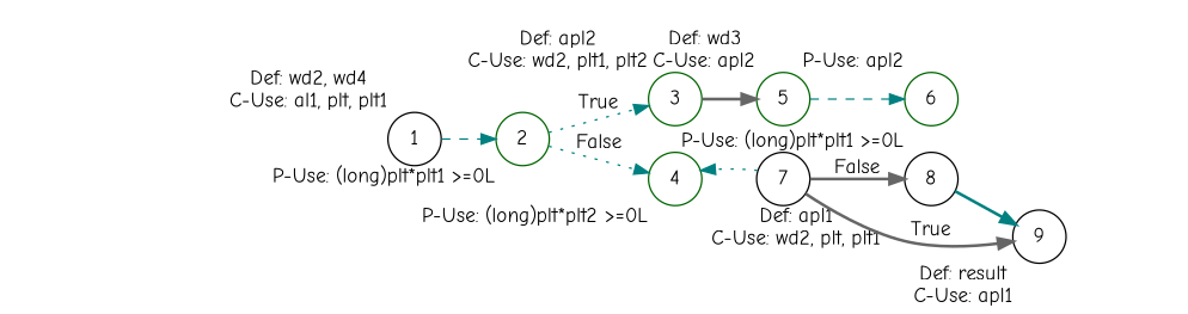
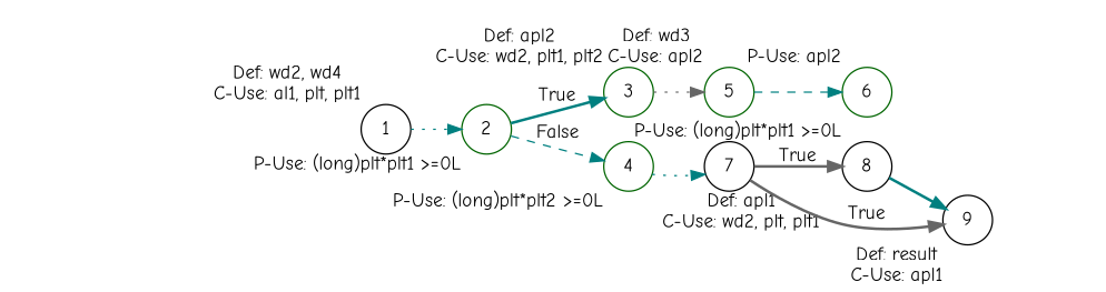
  digraph {
    fontname="Comic Neue"
    rankdir=LR
    node [color=darkgreen fontname="Comic Neue" shape=circle xlabel="P-Use: (long)plt*plt1 >=0L"]
    edge [color=teal fontname="Comic Neue" style=dotted]
    n1 [color=black label=1 xlabel="Def: wd2, wd4\nC-Use: al1, plt, plt1"]
    n2 [label=2]
    n3 [label=3 xlabel="Def: apl2\nC-Use: wd2, plt1, plt2"]
    n4 [label=4 xlabel="P-Use: (long)plt*plt2 >=0L"]
    n5 [label=5 xlabel="Def: wd3\nC-Use: apl2"]
    n6 [color=black label=7 xlabel="Def: apl1\nC-Use: wd2, plt, plt1"]
    n7 [label=6 xlabel="P-Use: apl2"]
    n8 [color=black label=8]
    n9 [color=black label=9 xlabel="Def: result\nC-Use: apl1"]
-   n1 -> n2 [style=dashed]
-   n2 -> n3 [label=True]
-   n2 -> n4 [label=False]
-   n3 -> n5 [color=gray40 style=bold]
-   n6 -> n4
+   n1 -> n2
+   n2 -> n3 [label=True style=bold]
+   n2 -> n4 [label=False style=dashed]
+   n3 -> n5 [color=gray40]
+   n4 -> n6
    n5 -> n7 [style=dashed]
-   n6 -> n8 [color=gray40 label=False style=bold]
+   n6 -> n8 [color=gray40 label=True style=bold]
    n6 -> n9 [color=gray40 label=True style=bold]
    n8 -> n9 [style=bold]
  }
